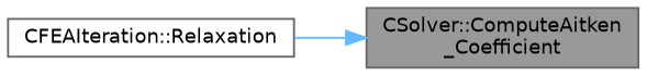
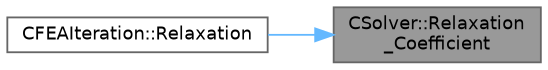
  digraph {
    rankdir=RL
    node [fontname=Helvetica fontsize=10 shape=box style=filled]
-   n1 [color=gray40 fillcolor=grey60 fontcolor=black height=0.2 label="CSolver::ComputeAitken\l_Coefficient" width=0.4]
+   n1 [color=gray40 fillcolor=grey60 fontcolor=black height=0.2 label="CSolver::Relaxation\l_Coefficient" width=0.4]
    n2 [color=grey40 fillcolor=white height=0.2 label="CFEAIteration::Relaxation" width=0.4]
    n1 -> n2 [color=steelblue1 dir=back fontname=Helvetica fontsize=10 labelfontname=Helvetica labelfontsize=10 style=solid]
  }
